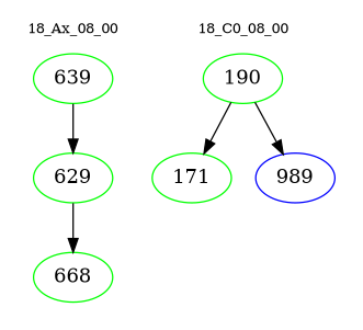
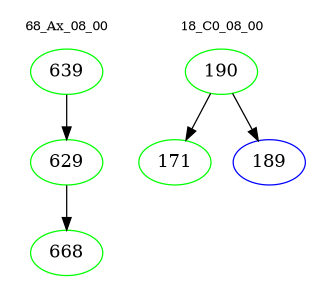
  digraph {
    node [color=green]
    edge [color=black]
    n1 [label=639]
    n2 [label=629]
    n3 [label=668]
    n4 [label=190]
    n5 [label=171]
-   n6 [color=blue label=989]
+   n6 [color=blue label=189]
    subgraph cluster_1 {
      color=white
      fontsize=10
-     label="18_Ax_08_00"
+     label="68_Ax_08_00"
      n1
      n2
      n3
    }
    subgraph cluster_2 {
      color=white
      fontsize=10
      label="18_C0_08_00"
      n4
      n5
      n6
    }
    n1 -> n2
    n2 -> n3
    n4 -> n5
    n4 -> n6
  }
